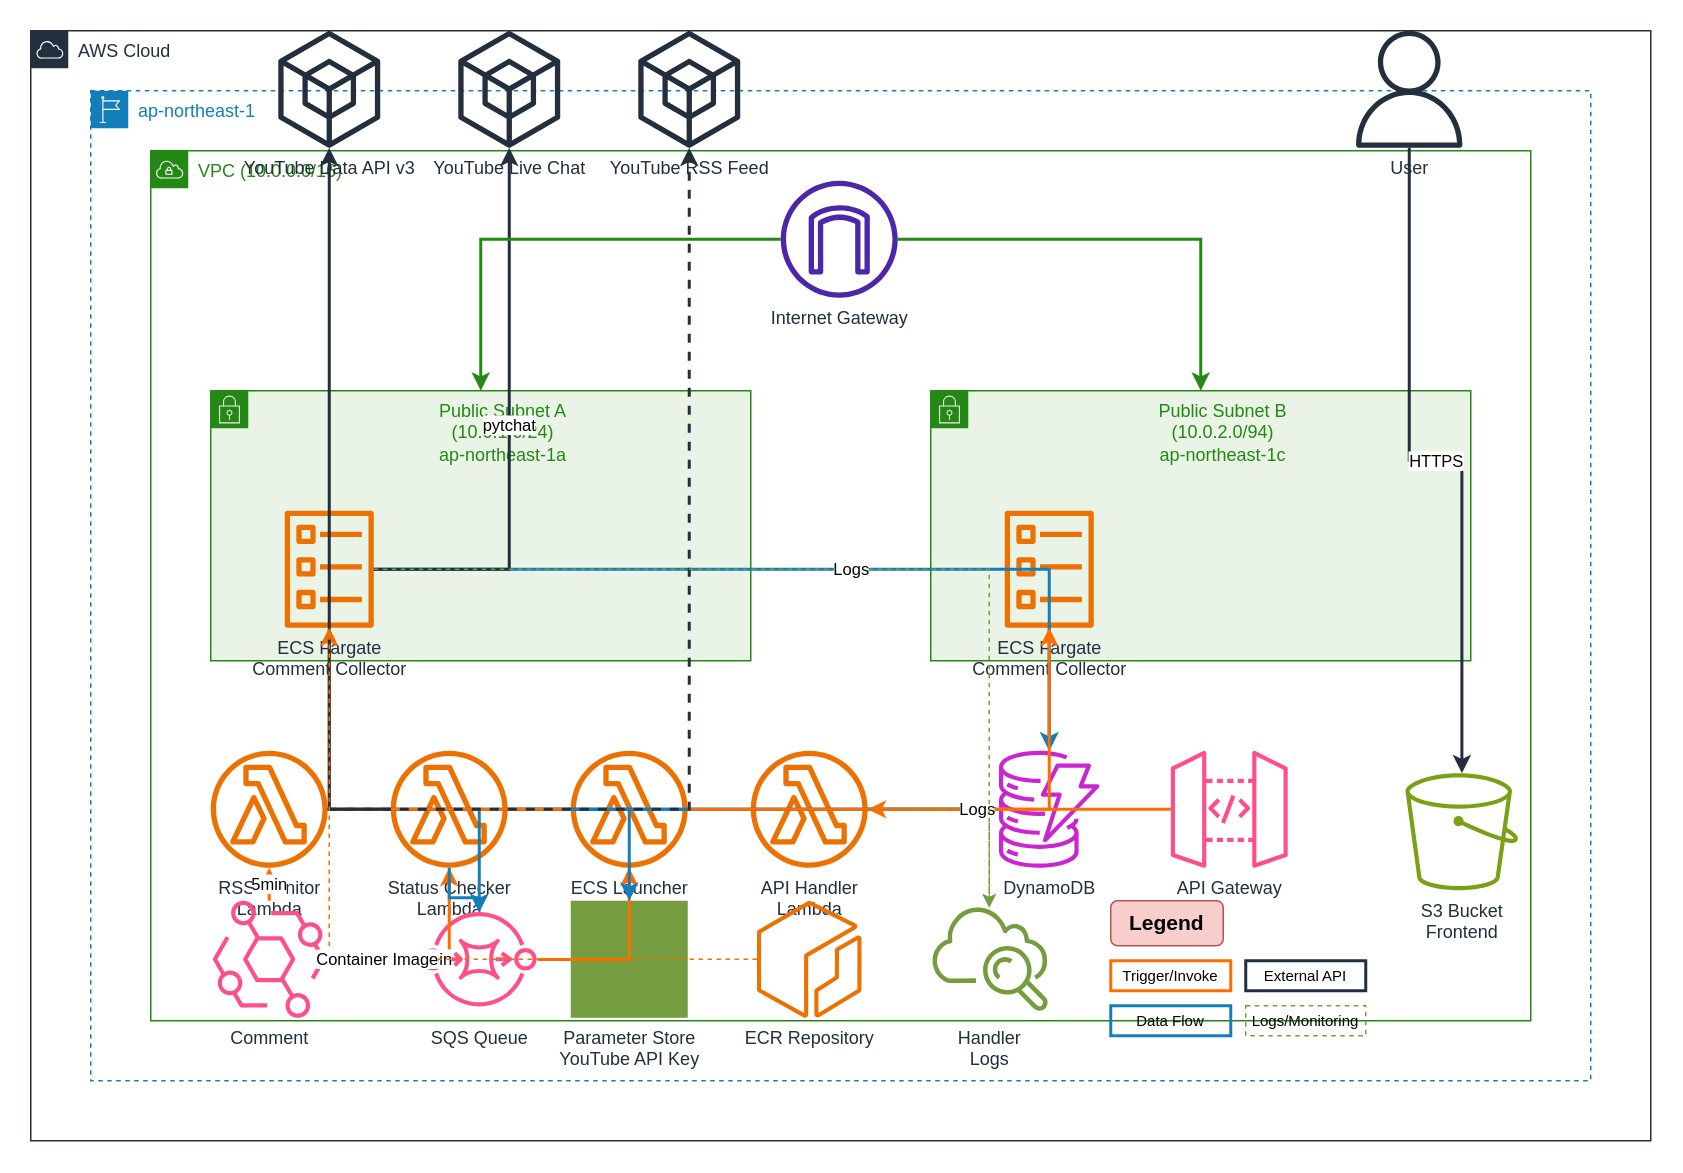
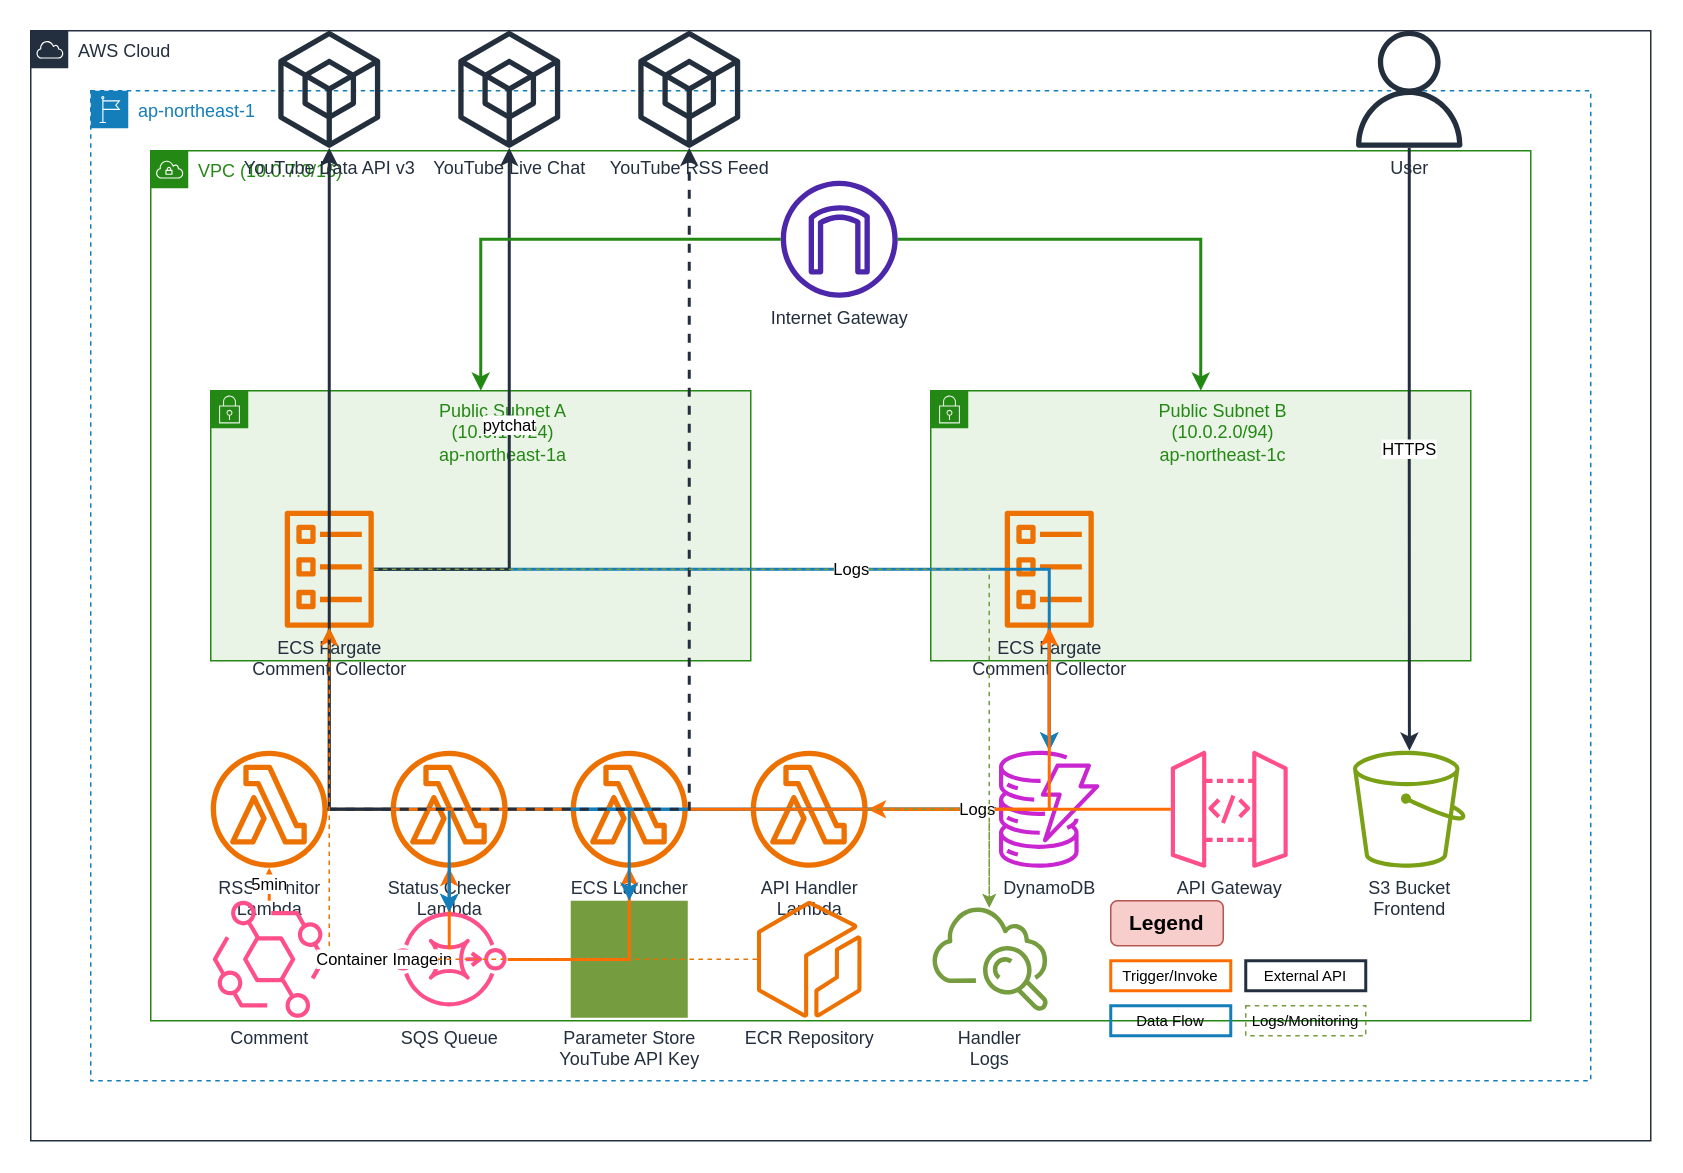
  <mxCell id="0" />
  <mxCell id="1" parent="0" />
  <mxCell id="2" value="AWS Cloud" style="sketch=0;outlineConnect=0;gradientColor=none;html=1;whiteSpace=wrap;fontSize=12;fontStyle=0;shape=mxgraph.aws4.group;grIcon=mxgraph.aws4.group_aws_cloud;strokeColor=#232F3E;fillColor=none;verticalAlign=top;align=left;spacingLeft=30;fontColor=#232F3E;dashed=0;" vertex="1" parent="1"><mxGeometry x="20" y="20" width="1080" height="740" as="geometry" /></mxCell>
  <mxCell id="3" value="ap-northeast-1" style="sketch=0;outlineConnect=0;gradientColor=none;html=1;whiteSpace=wrap;fontSize=12;fontStyle=0;shape=mxgraph.aws4.group;grIcon=mxgraph.aws4.group_region;strokeColor=#147EBA;fillColor=none;verticalAlign=top;align=left;spacingLeft=30;fontColor=#147EBA;dashed=1;" vertex="1" parent="1"><mxGeometry x="60" y="60" width="1000" height="660" as="geometry" /></mxCell>
- <mxCell id="4" value="VPC (10.0.0.0/16)" style="sketch=0;outlineConnect=0;gradientColor=none;html=1;whiteSpace=wrap;fontSize=12;fontStyle=0;shape=mxgraph.aws4.group;grIcon=mxgraph.aws4.group_vpc;strokeColor=#248814;fillColor=none;verticalAlign=top;align=left;spacingLeft=30;fontColor=#248814;dashed=0;" vertex="1" parent="1"><mxGeometry x="100" y="100" width="920" height="580" as="geometry" /></mxCell>
+ <mxCell id="4" value="VPC (10.0.7.0/16)" style="sketch=0;outlineConnect=0;gradientColor=none;html=1;whiteSpace=wrap;fontSize=12;fontStyle=0;shape=mxgraph.aws4.group;grIcon=mxgraph.aws4.group_vpc;strokeColor=#248814;fillColor=none;verticalAlign=top;align=left;spacingLeft=30;fontColor=#248814;dashed=0;" vertex="1" parent="1"><mxGeometry x="100" y="100" width="920" height="580" as="geometry" /></mxCell>
  <mxCell id="5" value="Internet Gateway" style="sketch=0;outlineConnect=0;fontColor=#232F3E;gradientColor=none;fillColor=#4D27AA;strokeColor=none;dashed=0;verticalLabelPosition=bottom;verticalAlign=top;align=center;html=1;fontSize=12;fontStyle=0;aspect=fixed;pointerEvents=1;shape=mxgraph.aws4.internet_gateway;" vertex="1" parent="1"><mxGeometry x="520" y="120" width="78" height="78" as="geometry" /></mxCell>
  <mxCell id="6" value="Public Subnet A&#10;(10.0.1.0/24)&#10;ap-northeast-1a" style="sketch=0;outlineConnect=0;gradientColor=none;html=1;whiteSpace=wrap;fontSize=12;fontStyle=0;shape=mxgraph.aws4.group;grIcon=mxgraph.aws4.group_security_group;strokeColor=#248814;fillColor=#E9F3E6;verticalAlign=top;align=center;spacingLeft=30;fontColor=#248814;dashed=0;" vertex="1" parent="1"><mxGeometry x="140" y="260" width="360" height="180" as="geometry" /></mxCell>
  <mxCell id="7" value="Public Subnet B&#10;(10.0.2.0/94)&#10;ap-northeast-1c" style="sketch=0;outlineConnect=0;gradientColor=none;html=1;whiteSpace=wrap;fontSize=12;fontStyle=0;shape=mxgraph.aws4.group;grIcon=mxgraph.aws4.group_security_group;strokeColor=#248814;fillColor=#E9F3E6;verticalAlign=top;align=center;spacingLeft=30;fontColor=#248814;dashed=0;" vertex="1" parent="1"><mxGeometry x="620" y="260" width="360" height="180" as="geometry" /></mxCell>
  <mxCell id="8" value="ECS Fargate&#10;Comment Collector" style="sketch=0;outlineConnect=0;fontColor=#232F3E;gradientColor=none;fillColor=#ED7100;strokeColor=none;dashed=0;verticalLabelPosition=bottom;verticalAlign=top;align=center;html=1;fontSize=12;fontStyle=0;aspect=fixed;pointerEvents=1;shape=mxgraph.aws4.ecs_task;" vertex="1" parent="1"><mxGeometry x="180" y="340" width="78" height="78" as="geometry" /></mxCell>
  <mxCell id="9" value="ECS Fargate&#10;Comment Collector" style="sketch=0;outlineConnect=0;fontColor=#232F3E;gradientColor=none;fillColor=#ED7100;strokeColor=none;dashed=0;verticalLabelPosition=bottom;verticalAlign=top;align=center;html=1;fontSize=12;fontStyle=0;aspect=fixed;pointerEvents=1;shape=mxgraph.aws4.ecs_task;" vertex="1" parent="1"><mxGeometry x="660" y="340" width="78" height="78" as="geometry" /></mxCell>
  <mxCell id="10" value="RSS Monitor&#10;Lambda" style="sketch=0;outlineConnect=0;fontColor=#232F3E;gradientColor=none;fillColor=#ED7100;strokeColor=none;dashed=0;verticalLabelPosition=bottom;verticalAlign=top;align=center;html=1;fontSize=12;fontStyle=0;aspect=fixed;pointerEvents=1;shape=mxgraph.aws4.lambda_function;" vertex="1" parent="1"><mxGeometry x="140" y="500" width="78" height="78" as="geometry" /></mxCell>
  <mxCell id="11" value="Status Checker&#10;Lambda" style="sketch=0;outlineConnect=0;fontColor=#232F3E;gradientColor=none;fillColor=#ED7100;strokeColor=none;dashed=0;verticalLabelPosition=bottom;verticalAlign=top;align=center;html=1;fontSize=12;fontStyle=0;aspect=fixed;pointerEvents=1;shape=mxgraph.aws4.lambda_function;" vertex="1" parent="1"><mxGeometry x="260" y="500" width="78" height="78" as="geometry" /></mxCell>
  <mxCell id="12" value="ECS Launcher&#10;Lambda" style="sketch=0;outlineConnect=0;fontColor=#232F3E;gradientColor=none;fillColor=#ED7100;strokeColor=none;dashed=0;verticalLabelPosition=bottom;verticalAlign=top;align=center;html=1;fontSize=12;fontStyle=0;aspect=fixed;pointerEvents=1;shape=mxgraph.aws4.lambda_function;" vertex="1" parent="1"><mxGeometry x="380" y="500" width="78" height="78" as="geometry" /></mxCell>
  <mxCell id="13" value="API Handler&#10;Lambda" style="sketch=0;outlineConnect=0;fontColor=#232F3E;gradientColor=none;fillColor=#ED7100;strokeColor=none;dashed=0;verticalLabelPosition=bottom;verticalAlign=top;align=center;html=1;fontSize=12;fontStyle=0;aspect=fixed;pointerEvents=1;shape=mxgraph.aws4.lambda_function;" vertex="1" parent="1"><mxGeometry x="500" y="500" width="78" height="78" as="geometry" /></mxCell>
  <mxCell id="14" value="DynamoDB" style="sketch=0;outlineConnect=0;fontColor=#232F3E;gradientColor=none;fillColor=#C925D1;strokeColor=none;dashed=0;verticalLabelPosition=bottom;verticalAlign=top;align=center;html=1;fontSize=12;fontStyle=0;aspect=fixed;pointerEvents=1;shape=mxgraph.aws4.dynamodb;" vertex="1" parent="1"><mxGeometry x="660" y="500" width="78" height="78" as="geometry" /></mxCell>
  <mxCell id="15" value="API Gateway" style="sketch=0;outlineConnect=0;fontColor=#232F3E;gradientColor=none;fillColor=#FF4F8B;strokeColor=none;dashed=0;verticalLabelPosition=bottom;verticalAlign=top;align=center;html=1;fontSize=12;fontStyle=0;aspect=fixed;pointerEvents=1;shape=mxgraph.aws4.api_gateway;" vertex="1" parent="1"><mxGeometry x="780" y="500" width="78" height="78" as="geometry" /></mxCell>
- <mxCell id="16" value="S3 Bucket&#10;Frontend" style="sketch=0;outlineConnect=0;fontColor=#232F3E;gradientColor=none;fillColor=#7AA116;strokeColor=none;dashed=0;verticalLabelPosition=bottom;verticalAlign=top;align=center;html=1;fontSize=12;fontStyle=0;aspect=fixed;pointerEvents=1;shape=mxgraph.aws4.s3;" vertex="1" parent="1"><mxGeometry x="935" y="515" width="78" height="78" as="geometry" /></mxCell>
+ <mxCell id="16" value="S3 Bucket&#10;Frontend" style="sketch=0;outlineConnect=0;fontColor=#232F3E;gradientColor=none;fillColor=#7AA116;strokeColor=none;dashed=0;verticalLabelPosition=bottom;verticalAlign=top;align=center;html=1;fontSize=12;fontStyle=0;aspect=fixed;pointerEvents=1;shape=mxgraph.aws4.s3;" vertex="1" parent="1"><mxGeometry x="900" y="500" width="78" height="78" as="geometry" /></mxCell>
  <mxCell id="17" value="Comment" style="sketch=0;outlineConnect=0;fontColor=#232F3E;gradientColor=none;fillColor=#FF4F8B;strokeColor=none;dashed=0;verticalLabelPosition=bottom;verticalAlign=top;align=center;html=1;fontSize=12;fontStyle=0;aspect=fixed;pointerEvents=1;shape=mxgraph.aws4.eventbridge;" vertex="1" parent="1"><mxGeometry x="140" y="600" width="78" height="78" as="geometry" /></mxCell>
- <mxCell id="18" value="SQS Queue" style="sketch=0;outlineConnect=0;fontColor=#232F3E;gradientColor=none;fillColor=#FF4F8B;strokeColor=none;dashed=0;verticalLabelPosition=bottom;verticalAlign=top;align=center;html=1;fontSize=12;fontStyle=0;aspect=fixed;pointerEvents=1;shape=mxgraph.aws4.sqs;" vertex="1" parent="1"><mxGeometry x="280" y="600" width="78" height="78" as="geometry" /></mxCell>
+ <mxCell id="18" value="SQS Queue" style="sketch=0;outlineConnect=0;fontColor=#232F3E;gradientColor=none;fillColor=#FF4F8B;strokeColor=none;dashed=0;verticalLabelPosition=bottom;verticalAlign=top;align=center;html=1;fontSize=12;fontStyle=0;aspect=fixed;pointerEvents=1;shape=mxgraph.aws4.sqs;" vertex="1" parent="1"><mxGeometry x="260" y="600" width="78" height="78" as="geometry" /></mxCell>
  <mxCell id="19" value="Parameter Store&#10;YouTube API Key" style="sketch=0;outlineConnect=0;fontColor=#232F3E;gradientColor=none;fillColor=#759C3E;strokeColor=none;dashed=0;verticalLabelPosition=bottom;verticalAlign=top;align=center;html=1;fontSize=12;fontStyle=0;aspect=fixed;pointerEvents=1;shape=mxgraph.aws4.systems_manager_parameter_store;" vertex="1" parent="1"><mxGeometry x="380" y="600" width="78" height="78" as="geometry" /></mxCell>
  <mxCell id="20" value="ECR Repository" style="sketch=0;outlineConnect=0;fontColor=#232F3E;gradientColor=none;fillColor=#ED7100;strokeColor=none;dashed=0;verticalLabelPosition=bottom;verticalAlign=top;align=center;html=1;fontSize=12;fontStyle=0;aspect=fixed;pointerEvents=1;shape=mxgraph.aws4.ecr;" vertex="1" parent="1"><mxGeometry x="500" y="600" width="78" height="78" as="geometry" /></mxCell>
  <mxCell id="21" value="Handler&#10;Logs" style="sketch=0;outlineConnect=0;fontColor=#232F3E;gradientColor=none;fillColor=#759C3E;strokeColor=none;dashed=0;verticalLabelPosition=bottom;verticalAlign=top;align=center;html=1;fontSize=12;fontStyle=0;aspect=fixed;pointerEvents=1;shape=mxgraph.aws4.cloudwatch;" vertex="1" parent="1"><mxGeometry x="620" y="600" width="78" height="78" as="geometry" /></mxCell>
  <mxCell id="22" value="YouTube Data API v3" style="sketch=0;outlineConnect=0;fontColor=#232F3E;gradientColor=none;fillColor=#232F3D;strokeColor=none;dashed=0;verticalLabelPosition=bottom;verticalAlign=top;align=center;html=1;fontSize=12;fontStyle=0;aspect=fixed;pointerEvents=1;shape=mxgraph.aws4.external_sdk;" vertex="1" parent="1"><mxGeometry x="180" y="20" width="78" height="78" as="geometry" /></mxCell>
  <mxCell id="23" value="YouTube Live Chat" style="sketch=0;outlineConnect=0;fontColor=#232F3E;gradientColor=none;fillColor=#232F3D;strokeColor=none;dashed=0;verticalLabelPosition=bottom;verticalAlign=top;align=center;html=1;fontSize=12;fontStyle=0;aspect=fixed;pointerEvents=1;shape=mxgraph.aws4.external_sdk;" vertex="1" parent="1"><mxGeometry x="300" y="20" width="78" height="78" as="geometry" /></mxCell>
  <mxCell id="24" value="YouTube RSS Feed" style="sketch=0;outlineConnect=0;fontColor=#232F3E;gradientColor=none;fillColor=#232F3D;strokeColor=none;dashed=0;verticalLabelPosition=bottom;verticalAlign=top;align=center;html=1;fontSize=12;fontStyle=0;aspect=fixed;pointerEvents=1;shape=mxgraph.aws4.external_sdk;" vertex="1" parent="1"><mxGeometry x="420" y="20" width="78" height="78" as="geometry" /></mxCell>
  <mxCell id="25" value="User" style="sketch=0;outlineConnect=0;fontColor=#232F3E;gradientColor=none;fillColor=#232F3D;strokeColor=none;dashed=0;verticalLabelPosition=bottom;verticalAlign=top;align=center;html=1;fontSize=12;fontStyle=0;aspect=fixed;pointerEvents=1;shape=mxgraph.aws4.user;" vertex="1" parent="1"><mxGeometry x="900" y="20" width="78" height="78" as="geometry" /></mxCell>
  <mxCell id="26" value="5min" style="edgeStyle=orthogonalEdgeStyle;rounded=0;orthogonalLoop=1;jettySize=auto;html=1;strokeColor=#FF6D01;strokeWidth=2;" edge="1" parent="1" source="17" target="10"><mxGeometry relative="1" as="geometry" /></mxCell>
  <mxCell id="27" value="1min" style="edgeStyle=orthogonalEdgeStyle;rounded=0;orthogonalLoop=1;jettySize=auto;html=1;strokeColor=#FF6D01;strokeWidth=2;" edge="1" parent="1" source="17" target="11"><mxGeometry relative="1" as="geometry" /></mxCell>
  <mxCell id="28" value="" style="edgeStyle=orthogonalEdgeStyle;rounded=0;orthogonalLoop=1;jettySize=auto;html=1;strokeColor=#FF6D01;strokeWidth=2;" edge="1" parent="1" source="18" target="12"><mxGeometry relative="1" as="geometry" /></mxCell>
  <mxCell id="29" value="" style="edgeStyle=orthogonalEdgeStyle;rounded=0;orthogonalLoop=1;jettySize=auto;html=1;strokeColor=#147EBA;strokeWidth=2;" edge="1" parent="1" source="10" target="18"><mxGeometry relative="1" as="geometry" /></mxCell>
  <mxCell id="30" value="" style="edgeStyle=orthogonalEdgeStyle;rounded=0;orthogonalLoop=1;jettySize=auto;html=1;strokeColor=#147EBA;strokeWidth=2;" edge="1" parent="1" source="11" target="18"><mxGeometry relative="1" as="geometry" /></mxCell>
  <mxCell id="31" value="" style="edgeStyle=orthogonalEdgeStyle;rounded=0;orthogonalLoop=1;jettySize=auto;html=1;strokeColor=#147EBA;strokeWidth=2;" edge="1" parent="1" source="10" target="14"><mxGeometry relative="1" as="geometry" /></mxCell>
  <mxCell id="32" value="" style="edgeStyle=orthogonalEdgeStyle;rounded=0;orthogonalLoop=1;jettySize=auto;html=1;strokeColor=#147EBA;strokeWidth=2;" edge="1" parent="1" source="11" target="14"><mxGeometry relative="1" as="geometry" /></mxCell>
  <mxCell id="33" value="" style="edgeStyle=orthogonalEdgeStyle;rounded=0;orthogonalLoop=1;jettySize=auto;html=1;strokeColor=#147EBA;strokeWidth=2;" edge="1" parent="1" source="13" target="14"><mxGeometry relative="1" as="geometry" /></mxCell>
  <mxCell id="34" value="" style="edgeStyle=orthogonalEdgeStyle;rounded=0;orthogonalLoop=1;jettySize=auto;html=1;strokeColor=#147EBA;strokeWidth=2;" edge="1" parent="1" source="8" target="14"><mxGeometry relative="1" as="geometry" /></mxCell>
  <mxCell id="35" value="" style="edgeStyle=orthogonalEdgeStyle;rounded=0;orthogonalLoop=1;jettySize=auto;html=1;strokeColor=#147EBA;strokeWidth=2;" edge="1" parent="1" source="9" target="14"><mxGeometry relative="1" as="geometry" /></mxCell>
  <mxCell id="36" value="" style="edgeStyle=orthogonalEdgeStyle;rounded=0;orthogonalLoop=1;jettySize=auto;html=1;strokeColor=#147EBA;strokeWidth=2;" edge="1" parent="1" source="11" target="19"><mxGeometry relative="1" as="geometry" /></mxCell>
  <mxCell id="37" value="" style="edgeStyle=orthogonalEdgeStyle;rounded=0;orthogonalLoop=1;jettySize=auto;html=1;strokeColor=#FF6D01;strokeWidth=2;" edge="1" parent="1" source="12" target="8"><mxGeometry relative="1" as="geometry" /></mxCell>
  <mxCell id="38" value="" style="edgeStyle=orthogonalEdgeStyle;rounded=0;orthogonalLoop=1;jettySize=auto;html=1;strokeColor=#FF6D01;strokeWidth=2;" edge="1" parent="1" source="12" target="9"><mxGeometry relative="1" as="geometry" /></mxCell>
  <mxCell id="39" value="" style="edgeStyle=orthogonalEdgeStyle;rounded=0;orthogonalLoop=1;jettySize=auto;html=1;strokeColor=#FF6D01;strokeWidth=2;" edge="1" parent="1" source="15" target="13"><mxGeometry relative="1" as="geometry" /></mxCell>
  <mxCell id="40" value="HTTPS" style="edgeStyle=orthogonalEdgeStyle;rounded=0;orthogonalLoop=1;jettySize=auto;html=1;strokeColor=#232F3E;strokeWidth=2;" edge="1" parent="1" source="25" target="16"><mxGeometry relative="1" as="geometry" /></mxCell>
  <mxCell id="41" value="" style="edgeStyle=orthogonalEdgeStyle;rounded=0;orthogonalLoop=1;jettySize=auto;html=1;strokeColor=#232F3E;strokeWidth=2;dashed=1;" edge="1" parent="1" source="10" target="24"><mxGeometry relative="1" as="geometry" /></mxCell>
  <mxCell id="42" value="" style="edgeStyle=orthogonalEdgeStyle;rounded=0;orthogonalLoop=1;jettySize=auto;html=1;strokeColor=#232F3E;strokeWidth=2;" edge="1" parent="1" source="11" target="22"><mxGeometry relative="1" as="geometry" /></mxCell>
  <mxCell id="43" value="pytchat" style="edgeStyle=orthogonalEdgeStyle;rounded=0;orthogonalLoop=1;jettySize=auto;html=1;strokeColor=#232F3E;strokeWidth=2;" edge="1" parent="1" source="8" target="23"><mxGeometry relative="1" as="geometry" /></mxCell>
  <mxCell id="44" value="" style="edgeStyle=orthogonalEdgeStyle;rounded=0;orthogonalLoop=1;jettySize=auto;html=1;strokeColor=#248814;strokeWidth=2;" edge="1" parent="1" source="5" target="6"><mxGeometry relative="1" as="geometry" /></mxCell>
  <mxCell id="45" value="" style="edgeStyle=orthogonalEdgeStyle;rounded=0;orthogonalLoop=1;jettySize=auto;html=1;strokeColor=#248814;strokeWidth=2;" edge="1" parent="1" source="5" target="7"><mxGeometry relative="1" as="geometry" /></mxCell>
  <mxCell id="46" value="Logs" style="edgeStyle=orthogonalEdgeStyle;rounded=0;orthogonalLoop=1;jettySize=auto;html=1;strokeColor=#759C3E;strokeWidth=1;dashed=1;" edge="1" parent="1" source="13" target="21"><mxGeometry relative="1" as="geometry" /></mxCell>
  <mxCell id="47" value="Logs" style="edgeStyle=orthogonalEdgeStyle;rounded=0;orthogonalLoop=1;jettySize=auto;html=1;strokeColor=#759C3E;strokeWidth=1;dashed=1;" edge="1" parent="1" source="8" target="21"><mxGeometry relative="1" as="geometry" /></mxCell>
  <mxCell id="48" value="Container Image" style="edgeStyle=orthogonalEdgeStyle;rounded=0;orthogonalLoop=1;jettySize=auto;html=1;strokeColor=#ED7100;strokeWidth=1;dashed=1;" edge="1" parent="1" source="20" target="8"><mxGeometry relative="1" as="geometry" /></mxCell>
  <mxCell id="49" value="Legend" style="rounded=1;whiteSpace=wrap;html=1;fillColor=#f8cecc;strokeColor=#b85450;fontStyle=1;fontSize=14;" vertex="1" parent="1"><mxGeometry x="740" y="600" width="75" height="30" as="geometry" /></mxCell>
  <mxCell id="50" value="Trigger/Invoke" style="rounded=0;whiteSpace=wrap;html=1;fillColor=none;strokeColor=#FF6D01;strokeWidth=2;fontSize=10;" vertex="1" parent="1"><mxGeometry x="740" y="640" width="80" height="20" as="geometry" /></mxCell>
  <mxCell id="51" value="Data Flow" style="rounded=0;whiteSpace=wrap;html=1;fillColor=none;strokeColor=#147EBA;strokeWidth=2;fontSize=10;" vertex="1" parent="1"><mxGeometry x="740" y="670" width="80" height="20" as="geometry" /></mxCell>
  <mxCell id="52" value="External API" style="rounded=0;whiteSpace=wrap;html=1;fillColor=none;strokeColor=#232F3E;strokeWidth=2;fontSize=10;" vertex="1" parent="1"><mxGeometry x="830" y="640" width="80" height="20" as="geometry" /></mxCell>
  <mxCell id="53" value="Logs/Monitoring" style="rounded=0;whiteSpace=wrap;html=1;fillColor=none;strokeColor=#759C3E;strokeWidth=1;dashed=1;fontSize=10;" vertex="1" parent="1"><mxGeometry x="830" y="670" width="80" height="20" as="geometry" /></mxCell>
